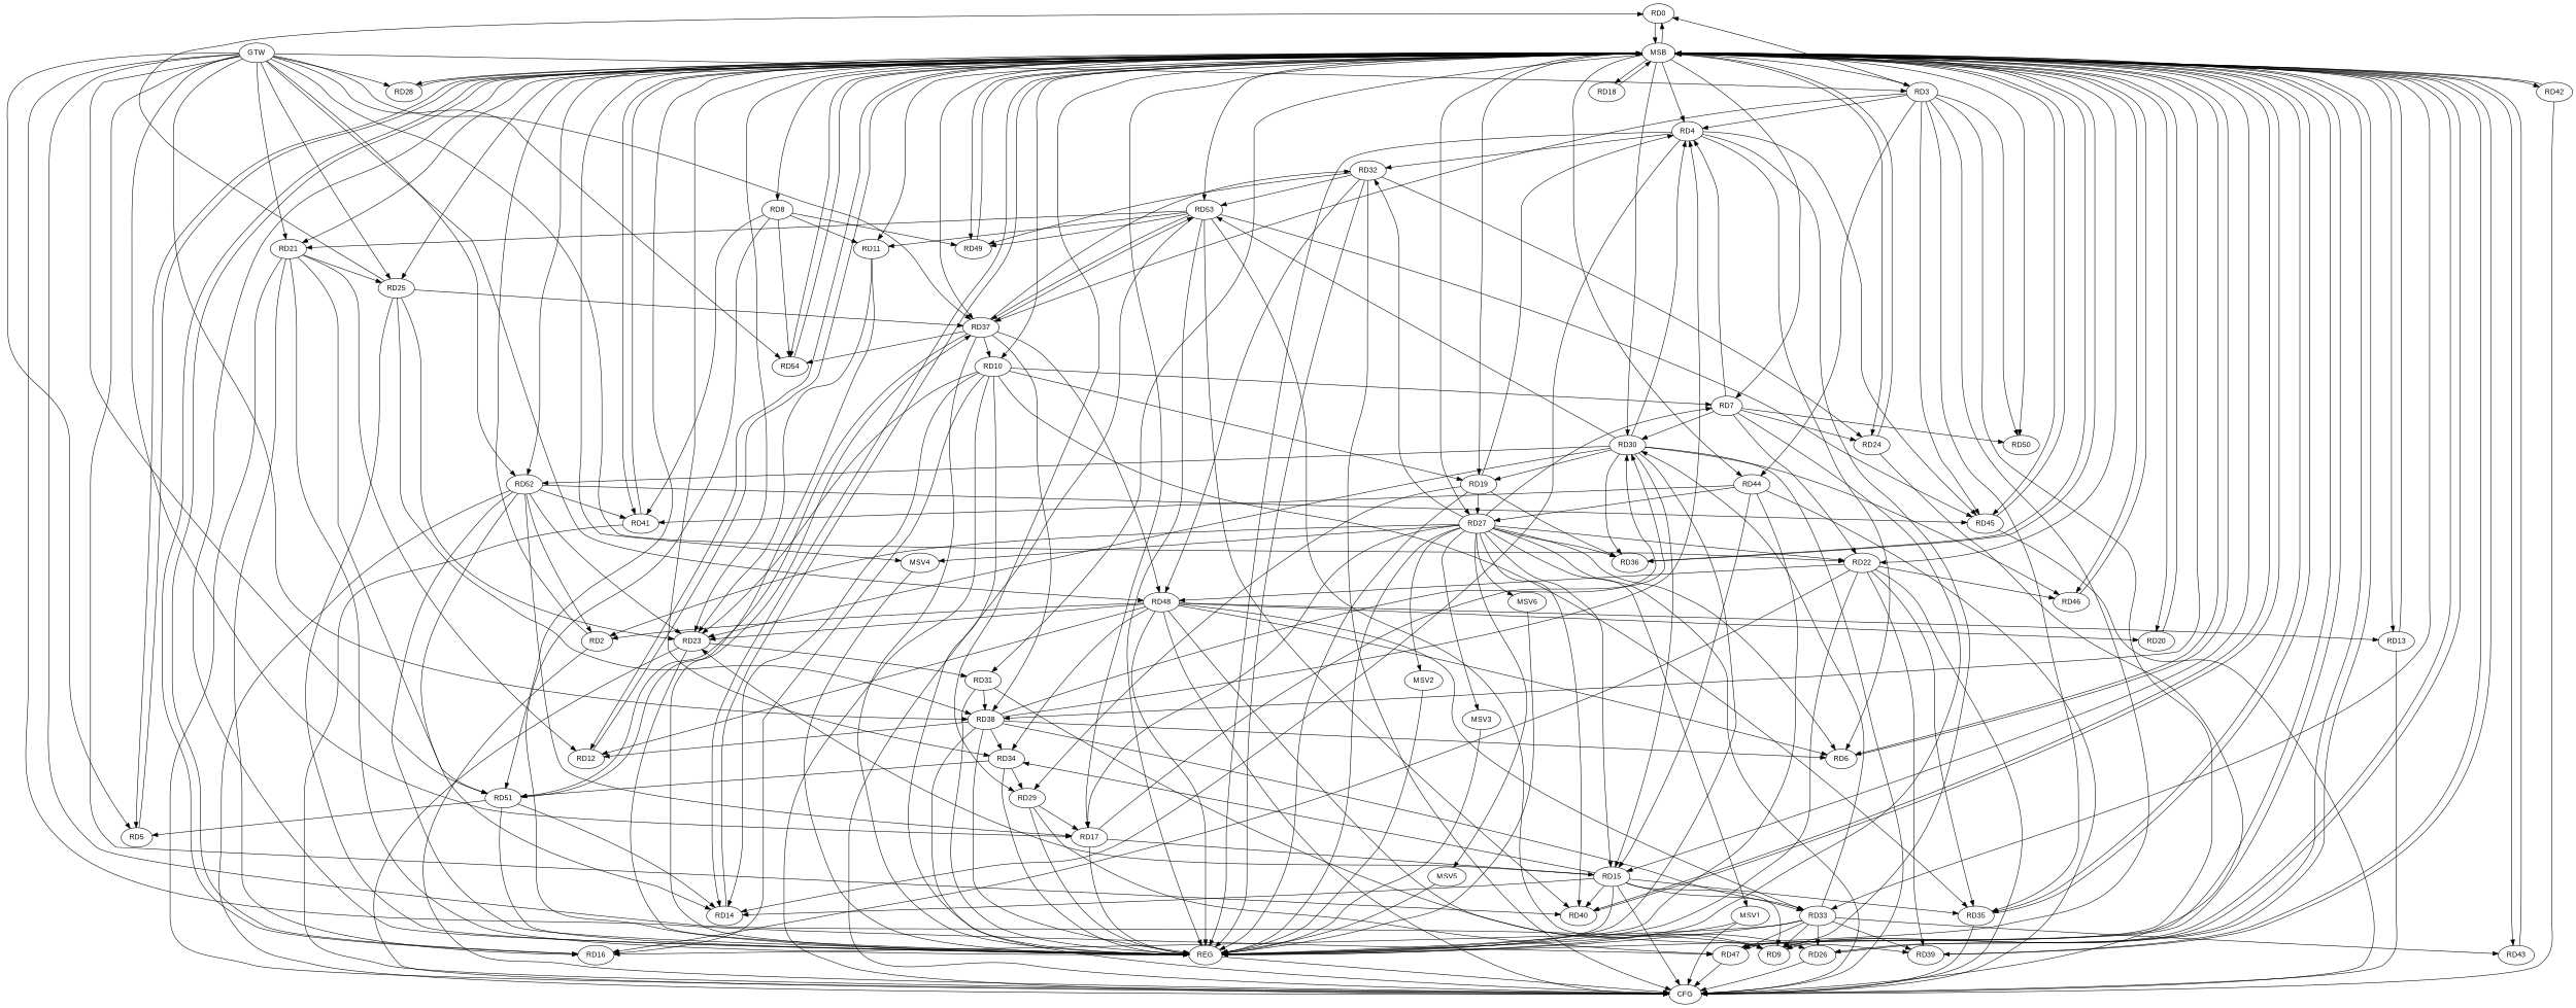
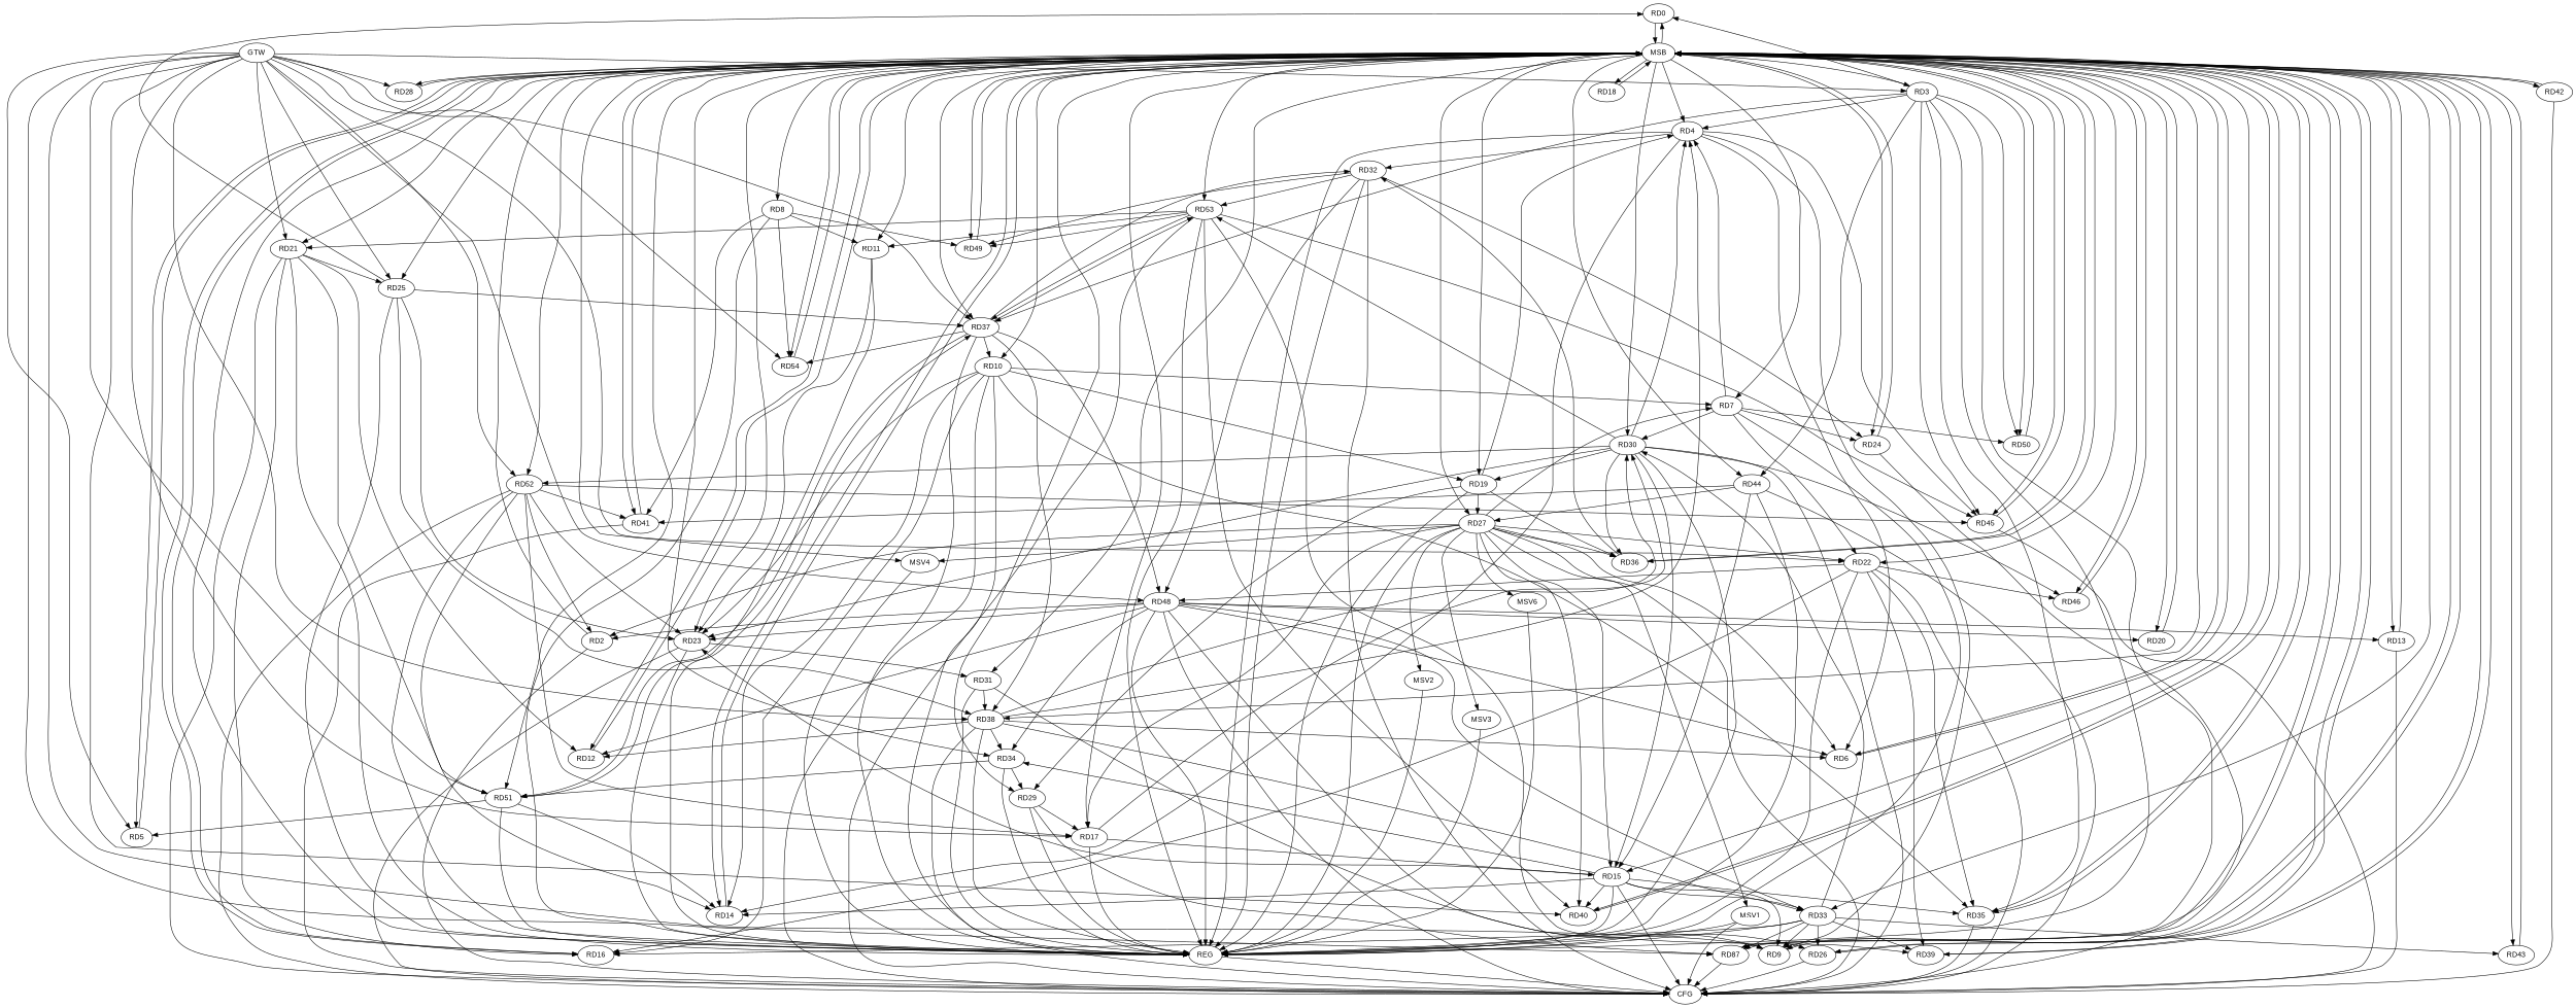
  strict digraph {
    fontname="Liberation Sans"
    node [fontname="Liberation Sans"]
    edge [fontname="Liberation Sans"]
    n1 [label=RD0]
    n2 [label=MSB]
    n3 [label=RD3]
    n4 [label=RD4]
    n5 [label=RD35]
    n6 [label=RD37]
    n7 [label=RD44]
    n8 [label=RD45]
-   n9 [label=RD47]
+   n9 [label=RD87]
    n10 [label=RD50]
    n11 [label=REG]
    n12 [label=RD6]
    n13 [label=RD9]
    n14 [label=RD14]
    n15 [label=RD5]
    n16 [label=RD7]
    n17 [label=RD22]
    n18 [label=RD24]
    n19 [label=RD30]
    n20 [label=RD8]
    n21 [label=RD11]
    n22 [label=RD41]
    n23 [label=RD49]
    n24 [label=RD54]
    n25 [label=RD10]
    n26 [label=RD16]
    n27 [label=RD19]
    n28 [label=RD23]
    n29 [label=RD12]
    n30 [label=RD13]
    n31 [label=RD15]
    n32 [label=RD33]
    n33 [label=RD34]
    n34 [label=RD40]
    n35 [label=RD17]
    n36 [label=RD18]
    n37 [label=RD27]
    n38 [label=RD29]
    n39 [label=RD36]
    n40 [label=RD20]
    n41 [label=RD21]
    n42 [label=RD25]
    n43 [label=RD51]
    n44 [label=RD39]
    n45 [label=RD46]
    n46 [label=RD31]
    n47 [label=RD38]
    n48 [label=RD26]
    n49 [label=MSV4]
    n50 [label=RD28]
    n51 [label=RD52]
    n52 [label=RD53]
    n53 [label=RD43]
    n54 [label=RD42]
    n55 [label=RD2]
    n56 [label=CFG]
    n57 [label=RD32]
    n58 [label=RD48]
    n59 [label=MSV1]
    n60 [label=MSV2]
    n61 [label=MSV3]
-   n62 [label=MSV5]
    n63 [label=MSV6]
    n64 [label=GTW]
    n1 -> n2
    n2 -> n1
    n2 -> n3
    n2 -> n4
    n2 -> n5
    n2 -> n6
    n2 -> n7
    n2 -> n8
    n2 -> n9
    n2 -> n10
    n2 -> n11
    n2 -> n12
    n2 -> n13
    n2 -> n14
    n2 -> n15
    n2 -> n16
    n2 -> n17
    n2 -> n18
    n2 -> n19
    n2 -> n20
    n2 -> n21
    n2 -> n22
    n2 -> n23
    n2 -> n24
    n2 -> n25
    n2 -> n26
    n2 -> n27
    n2 -> n28
    n2 -> n29
    n2 -> n30
    n2 -> n31
    n2 -> n32
    n2 -> n33
    n2 -> n34
    n2 -> n35
    n2 -> n36
    n2 -> n37
    n2 -> n38
    n2 -> n39
    n2 -> n40
    n2 -> n41
    n2 -> n42
    n2 -> n43
    n2 -> n44
    n2 -> n45
    n2 -> n46
    n2 -> n47
    n2 -> n48
    n2 -> n49
    n2 -> n50
    n2 -> n51
    n2 -> n52
    n2 -> n53
    n2 -> n54
    n3 -> n1
    n3 -> n4
    n3 -> n5
    n3 -> n6
    n3 -> n7
    n3 -> n8
    n3 -> n9
    n3 -> n10
    n3 -> n11
    n4 -> n8
    n4 -> n11
    n4 -> n12
    n4 -> n13
    n4 -> n14
    n4 -> n57
    n5 -> n2
    n5 -> n56
    n6 -> n11
    n6 -> n24
    n6 -> n25
    n6 -> n43
    n6 -> n47
    n6 -> n52
    n6 -> n57
    n6 -> n58
    n7 -> n11
    n7 -> n22
    n7 -> n31
    n7 -> n37
    n7 -> n56
    n8 -> n2
    n8 -> n56
    n9 -> n2
    n9 -> n56
+   n10 -> n2
    n11 -> n56
    n12 -> n2
    n13 -> n2
    n14 -> n2
    n15 -> n2
    n16 -> n4
    n16 -> n10
    n16 -> n11
    n16 -> n17
    n16 -> n18
    n16 -> n19
    n17 -> n5
    n17 -> n11
    n17 -> n26
    n17 -> n44
    n17 -> n45
    n17 -> n56
    n17 -> n58
    n18 -> n2
    n18 -> n56
    n19 -> n4
    n19 -> n11
    n19 -> n27
    n19 -> n28
    n19 -> n31
    n19 -> n39
    n19 -> n45
    n19 -> n51
    n19 -> n52
    n19 -> n56
    n20 -> n11
    n20 -> n21
    n20 -> n22
    n20 -> n23
    n20 -> n24
    n21 -> n11
    n21 -> n28
    n22 -> n2
    n22 -> n56
    n23 -> n2
    n24 -> n2
    n25 -> n5
    n25 -> n11
    n25 -> n14
    n25 -> n16
    n25 -> n26
    n25 -> n27
    n25 -> n28
    n25 -> n56
    n26 -> n2
    n27 -> n4
    n27 -> n11
    n27 -> n37
    n27 -> n38
    n27 -> n39
    n28 -> n11
    n28 -> n46
    n28 -> n56
    n29 -> n2
    n30 -> n2
    n30 -> n56
    n31 -> n5
    n31 -> n11
    n31 -> n13
    n31 -> n14
    n31 -> n28
    n31 -> n32
    n31 -> n33
    n31 -> n34
    n31 -> n56
    n32 -> n9
    n32 -> n11
    n32 -> n13
    n32 -> n19
    n32 -> n26
    n32 -> n44
    n32 -> n48
    n32 -> n53
    n33 -> n11
    n33 -> n38
    n33 -> n43
    n34 -> n2
    n35 -> n11
    n35 -> n19
    n35 -> n31
    n36 -> n2
    n37 -> n11
    n37 -> n12
    n37 -> n16
    n37 -> n17
    n37 -> n31
    n37 -> n34
    n37 -> n35
    n37 -> n39
    n37 -> n49
    n37 -> n55
    n37 -> n56
-   n37 -> n57
+   n39 -> n57
    n37 -> n59
    n37 -> n60
    n37 -> n61
-   n37 -> n62
    n37 -> n63
    n38 -> n9
    n38 -> n11
    n38 -> n35
    n39 -> n2
    n40 -> n2
    n41 -> n11
    n41 -> n26
    n41 -> n29
    n41 -> n42
    n41 -> n43
    n41 -> n56
    n42 -> n1
    n42 -> n6
    n42 -> n11
    n42 -> n28
    n42 -> n47
    n43 -> n6
    n43 -> n11
    n43 -> n14
    n43 -> n15
    n44 -> n2
    n45 -> n2
    n46 -> n11
    n46 -> n47
    n46 -> n48
    n47 -> n4
    n47 -> n11
    n47 -> n12
    n47 -> n19
    n47 -> n29
    n47 -> n32
    n47 -> n33
    n47 -> n56
    n48 -> n2
    n48 -> n56
    n49 -> n11
    n50 -> n2
    n51 -> n8
    n51 -> n11
    n51 -> n14
    n51 -> n22
    n51 -> n28
    n51 -> n35
    n51 -> n55
    n51 -> n56
    n52 -> n6
    n52 -> n8
    n52 -> n11
    n52 -> n21
    n52 -> n23
    n52 -> n34
    n52 -> n41
    n52 -> n44
    n52 -> n56
    n53 -> n2
    n54 -> n2
    n54 -> n56
    n55 -> n2
    n55 -> n56
    n57 -> n11
    n57 -> n18
    n57 -> n23
    n57 -> n52
    n57 -> n56
    n57 -> n58
    n58 -> n11
    n58 -> n12
    n58 -> n13
    n58 -> n28
    n58 -> n29
    n58 -> n30
    n58 -> n32
    n58 -> n33
    n58 -> n40
    n58 -> n55
    n58 -> n56
    n59 -> n11
    n59 -> n56
    n60 -> n11
    n61 -> n11
-   n62 -> n11
    n63 -> n11
    n64 -> n3
    n64 -> n6
    n64 -> n9
    n64 -> n13
    n64 -> n15
    n64 -> n17
    n64 -> n24
    n64 -> n34
    n64 -> n35
    n64 -> n41
    n64 -> n42
    n64 -> n43
    n64 -> n47
    n64 -> n50
    n64 -> n51
    n64 -> n58
  }
